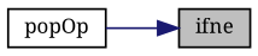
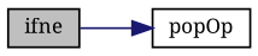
  digraph {
    rankdir=LR
    fontname="Noto Serif"
    node [color=black fontname="Noto Serif" fontsize=10 shape=record style=filled]
    n1 [fillcolor=grey75 fontcolor=black height=0.2 label=ifne width=0.4]
    n2 [fillcolor=white height=0.2 label=popOp width=0.4]
-   n2 -> n1 [color=midnightblue fontname="Noto Serif" fontsize=10 labelfontname=Helvetica labelfontsize=10 style=solid]
+   n1 -> n2 [color=midnightblue fontname="Noto Serif" fontsize=10 labelfontname=Helvetica labelfontsize=10 style=solid]
  }
